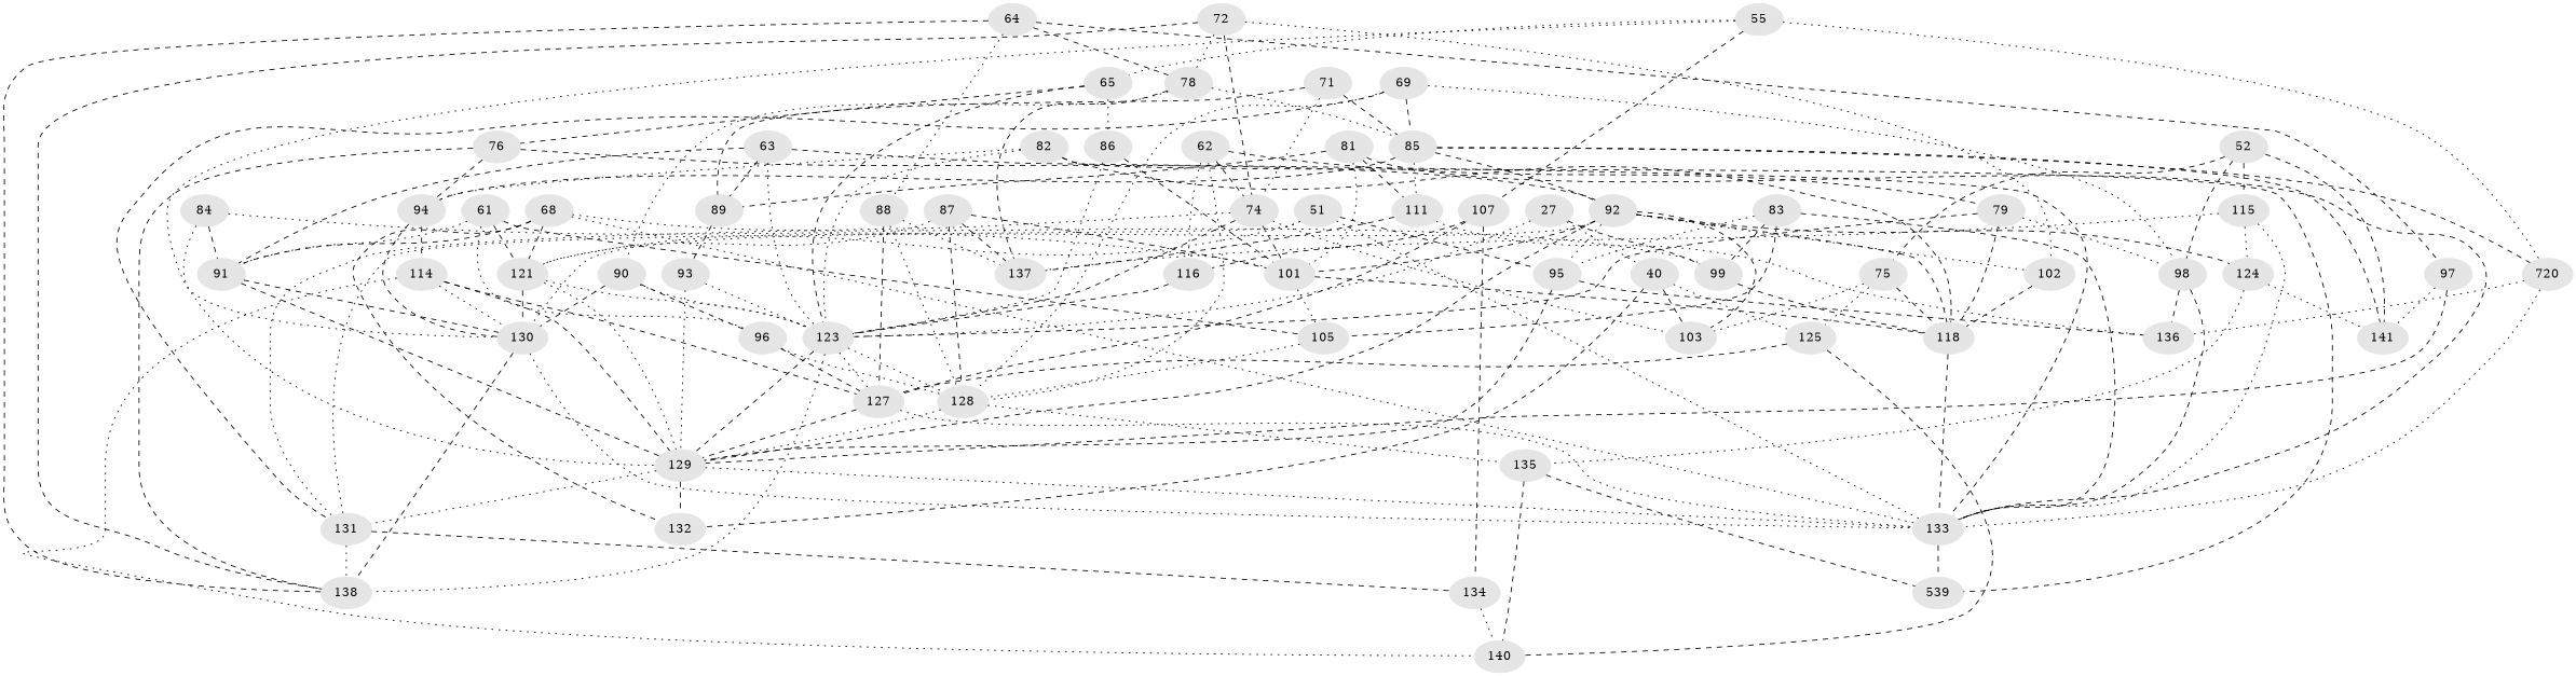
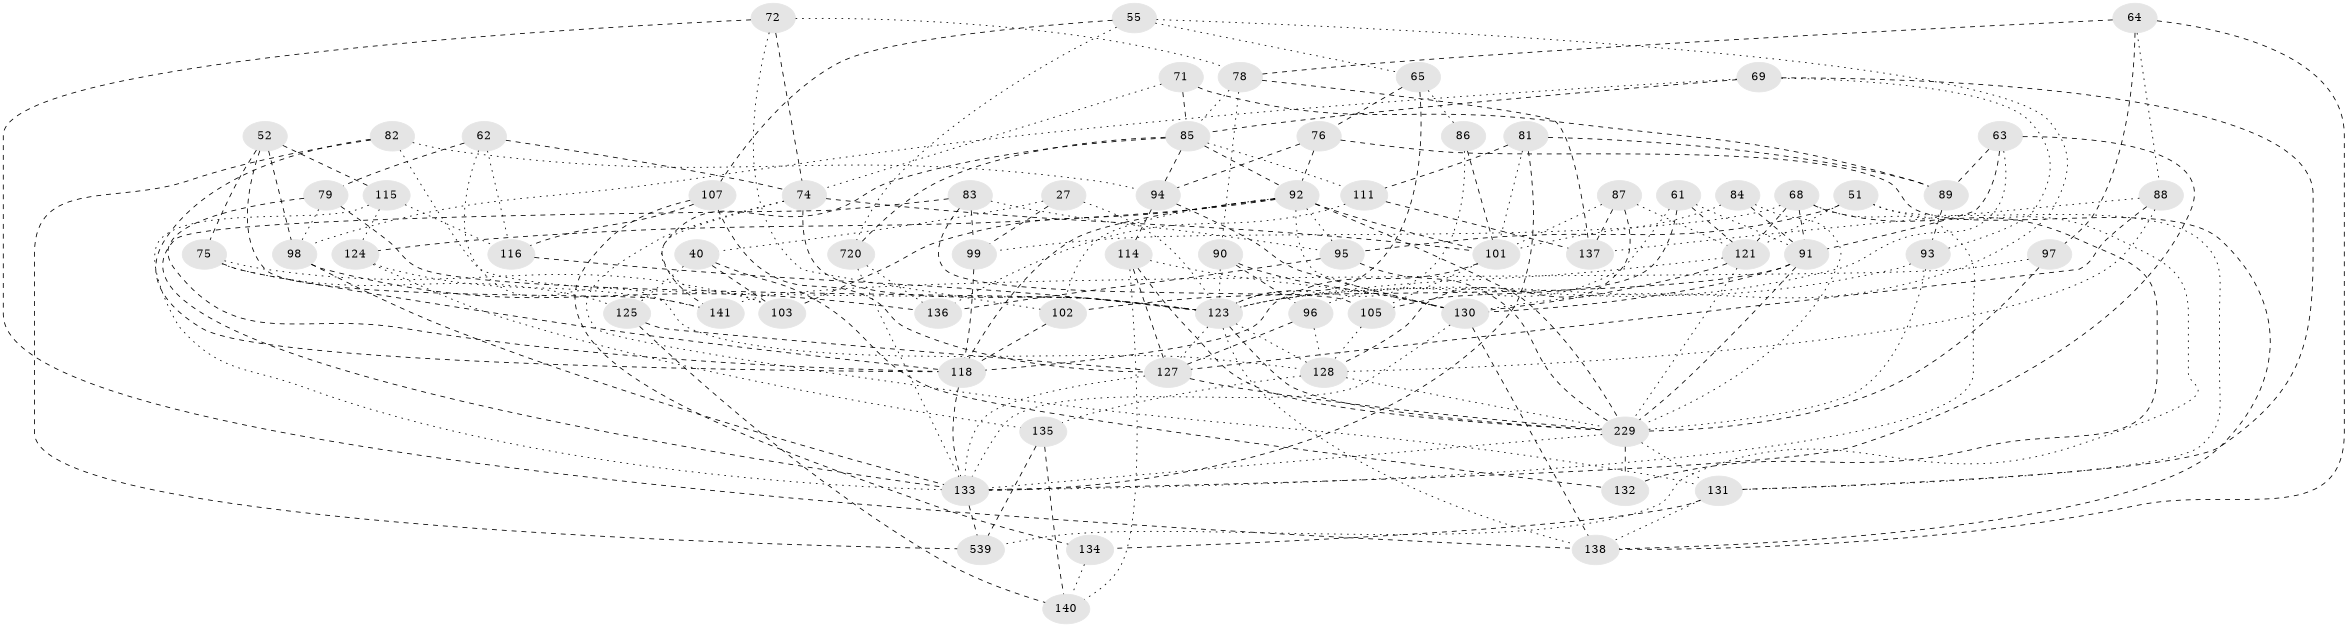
  graph {
    node [color=gray90 style=filled]
    edge [style=dashed]
    27 [super="+23"]
    40 [super="+1"]
    99
    123 [super="+16+32+122"]
    103
    125
    132
    118 [super="+58"]
-   129 [super="+6+60+21+126+59+104"]
+   129 [super="+6+60+21+126+59+104" label=229]
    128 [super="+5+54+100"]
    138 [super="+8+13"]
    127 [super="+109"]
    81 [super="+7"]
    133 [super="+18+113"]
    89
    101 [super="+35+77"]
    111
    131 [super="+46"]
    134
    140
    65 [super="+37"]
    76
    86
    52
    75
    98 [super="+39+53"]
    115
    141
    136
    116
    124
    55
    107
    n34 [label=720]
    130 [super="+43+108+106"]
    95 [super="+70"]
    n37 [label=51]
    121 [super="+117"]
    n39 [label=539]
    91 [super="+22+67"]
    102
    61
    96
    105
    74 [super="+19+42"]
    62
    79
    135
    63
    93 [super="+38"]
    64
    78
    88
    97
    85 [super="+51"]
    90
    137
    92 [super="+66+80"]
    94 [super="+44"]
    68 [super="+30"]
    69
    71
    72 [super="+11+17"]
    114 [super="+25"]
    82
    83
    84
    87
    27 -- 40 [style=dotted weight=2]
    27 -- 99
    27 -- 123 [style=dotted weight=3]
    40 -- 103
    40 -- 125 [style=dotted]
    40 -- 132
    99 -- 118
    123 -- 129
    123 -- 128 [style=dotted]
    123 -- 138 [style=dotted weight=2]
    123 -- 127 [style=dotted weight=4]
    125 -- 127
    125 -- 140
    118 -- 133
    129 -- 132 [weight=2]
    129 -- 133 [style=dotted]
    129 -- 131 [style=dotted weight=2]
    128 -- 129 [style=dotted weight=2]
    128 -- 135 [style=dotted]
    127 -- 129
    127 -- 133 [style=dotted weight=2]
    81 -- 133
    81 -- 89
    81 -- 101 [style=dotted]
    81 -- 111
    133 -- n39
    89 -- 93
    101 -- 118
    101 -- 105 [style=dotted]
    111 -- 136 [style=dotted]
    111 -- 137
    131 -- 138 [style=dotted weight=2]
    131 -- 134
    134 -- 140 [style=dotted]
    65 -- 123
    65 -- 76
    65 -- 86 [style=dotted weight=2]
    76 -- 138
    76 -- 92
    76 -- 94
    86 -- 123 [style=dotted]
    86 -- 101
    52 -- 75
    52 -- 98
    52 -- 115
    52 -- 141
    75 -- 103 [style=dotted]
    75 -- 125 [style=dotted]
    75 -- 118
    98 -- 133 [weight=2]
    98 -- 136
    115 -- 133 [style=dotted]
-   115 -- 137 [style=dotted]
+   115 -- 116 [style=dotted]
    115 -- 124 [style=dotted]
    116 -- 123
    124 -- 141 [style=dotted]
    124 -- 135 [style=dotted]
    55 -- 65 [style=dotted]
    55 -- 107
    55 -- n34 [style=dotted]
    55 -- 130 [style=dotted]
    107 -- 127
    107 -- 134
    107 -- 116
    n34 -- 133 [style=dotted]
    n34 -- 136 [style=dotted]
    130 -- 138
    130 -- 133 [style=dotted weight=2]
    95 -- 129 [weight=2]
    95 -- 136
-   n37 -- 133 [style=dotted]
+   n37 -- n39 [style=dotted]
    n37 -- 131 [style=dotted]
    n37 -- 95
    n37 -- 121 [style=dotted]
    121 -- 123 [style=dotted]
    121 -- 129 [style=dotted weight=2]
    121 -- 130 [weight=3]
    91 -- 129
    91 -- 130
+   91 -- 102
    102 -- 118
    61 -- 121
    61 -- 91 [style=dotted]
    61 -- 96 [style=dotted]
    61 -- 105
    96 -- 128 [style=dotted]
    96 -- 127
    105 -- 128 [style=dotted]
    74 -- 123 [weight=2]
    74 -- 103 [style=dotted]
    74 -- 101
    74 -- 131 [style=dotted]
    62 -- 128 [style=dotted]
    62 -- 116 [style=dotted]
    62 -- 74
    62 -- 79
    79 -- 123
    79 -- 118
    79 -- 98 [style=dotted]
    135 -- 140
    135 -- n39
    63 -- 123 [style=dotted]
    63 -- 133
    63 -- 89
    63 -- 91
    93 -- 123 [style=dotted]
    93 -- 129 [style=dotted weight=2]
    64 -- 138
    64 -- 78
    64 -- 88 [style=dotted]
    64 -- 97
    78 -- 85 [style=dotted weight=2]
    78 -- 90 [style=dotted]
    78 -- 137
    88 -- 128 [style=dotted]
    88 -- 127
    88 -- 137 [style=dotted]
    97 -- 129
    97 -- 141 [style=dotted]
    85 -- 111 [style=dotted]
    85 -- 141
    85 -- n34
    85 -- 92
    85 -- 94
    90 -- 123 [style=dotted]
    90 -- 130
    90 -- 96
    92 -- 103
    92 -- 118
    92 -- 129
    92 -- 101
    92 -- 124
    92 -- 130 [style=dotted weight=3]
    92 -- 95 [style=dotted]
    92 -- 102 [style=dotted]
    94 -- 130
    94 -- 114 [weight=2]
    68 -- 99 [style=dotted]
    68 -- 132
    68 -- 133 [style=dotted]
    68 -- 121
    68 -- 91 [weight=2]
-   69 -- 128 [style=dotted]
+   69 -- 93 [style=dotted]
    69 -- 131
    69 -- 98 [style=dotted]
    69 -- 85
    71 -- 89
    71 -- 74 [style=dotted]
    71 -- 85 [weight=2]
    72 -- 138
    72 -- 102 [style=dotted]
    72 -- 74
    72 -- 78 [style=dotted]
    114 -- 129
    114 -- 127
    114 -- 140 [style=dotted]
    114 -- 130 [style=dotted]
    82 -- 123 [style=dotted]
    82 -- 118
    82 -- n39
    82 -- 94 [style=dotted]
    83 -- 99
    83 -- 133
    83 -- 95 [style=dotted]
    83 -- 105
    84 -- 129 [style=dotted weight=2]
    84 -- 101 [style=dotted]
    84 -- 91
    87 -- 128
-   87 -- 101
+   87 -- 101 [style=dotted]
    87 -- 121 [style=dotted]
    87 -- 137
  }
